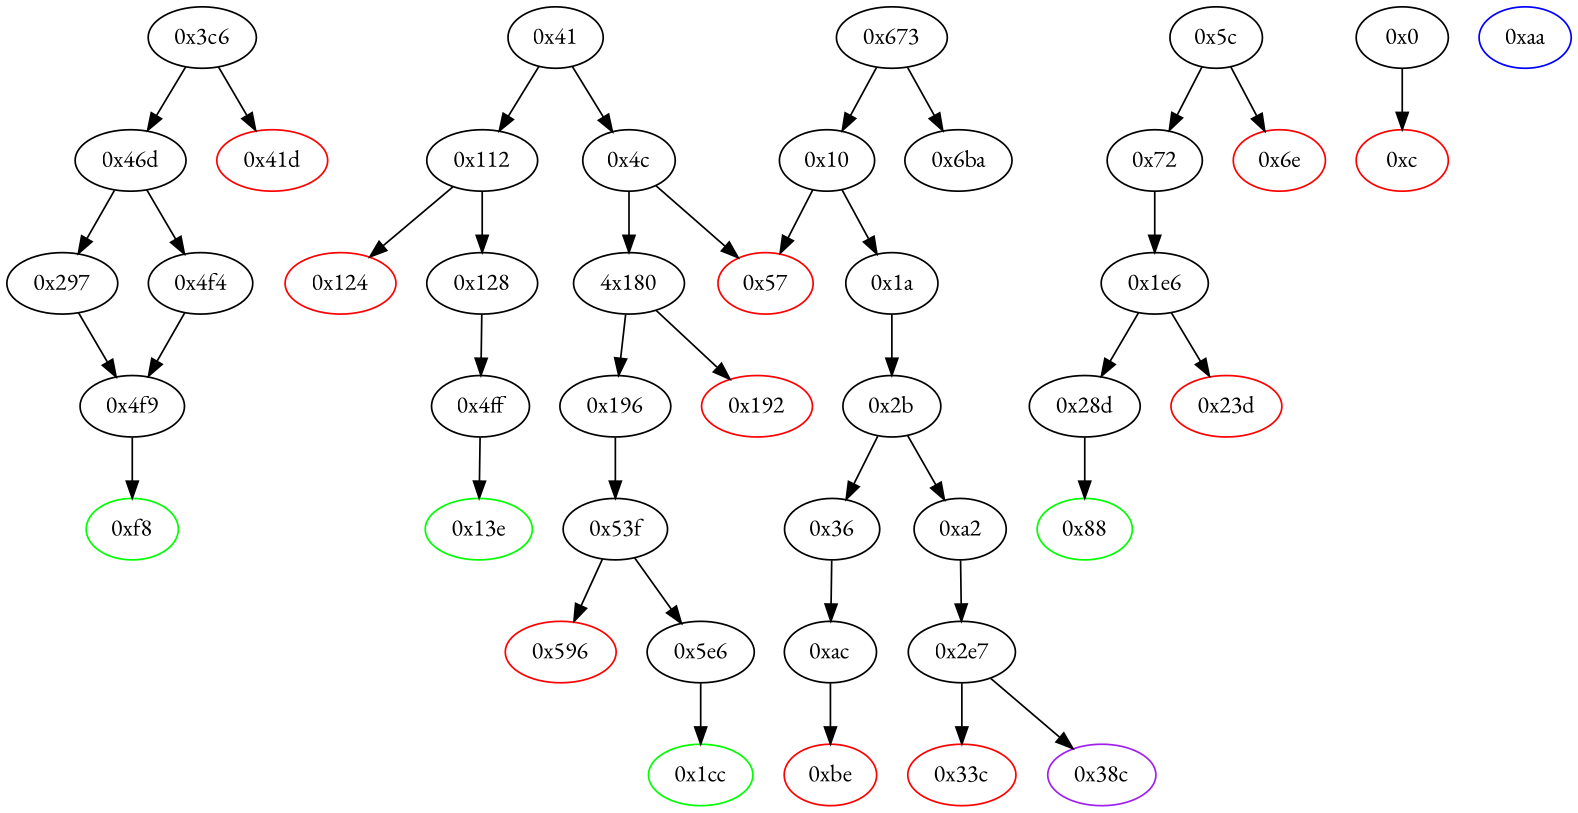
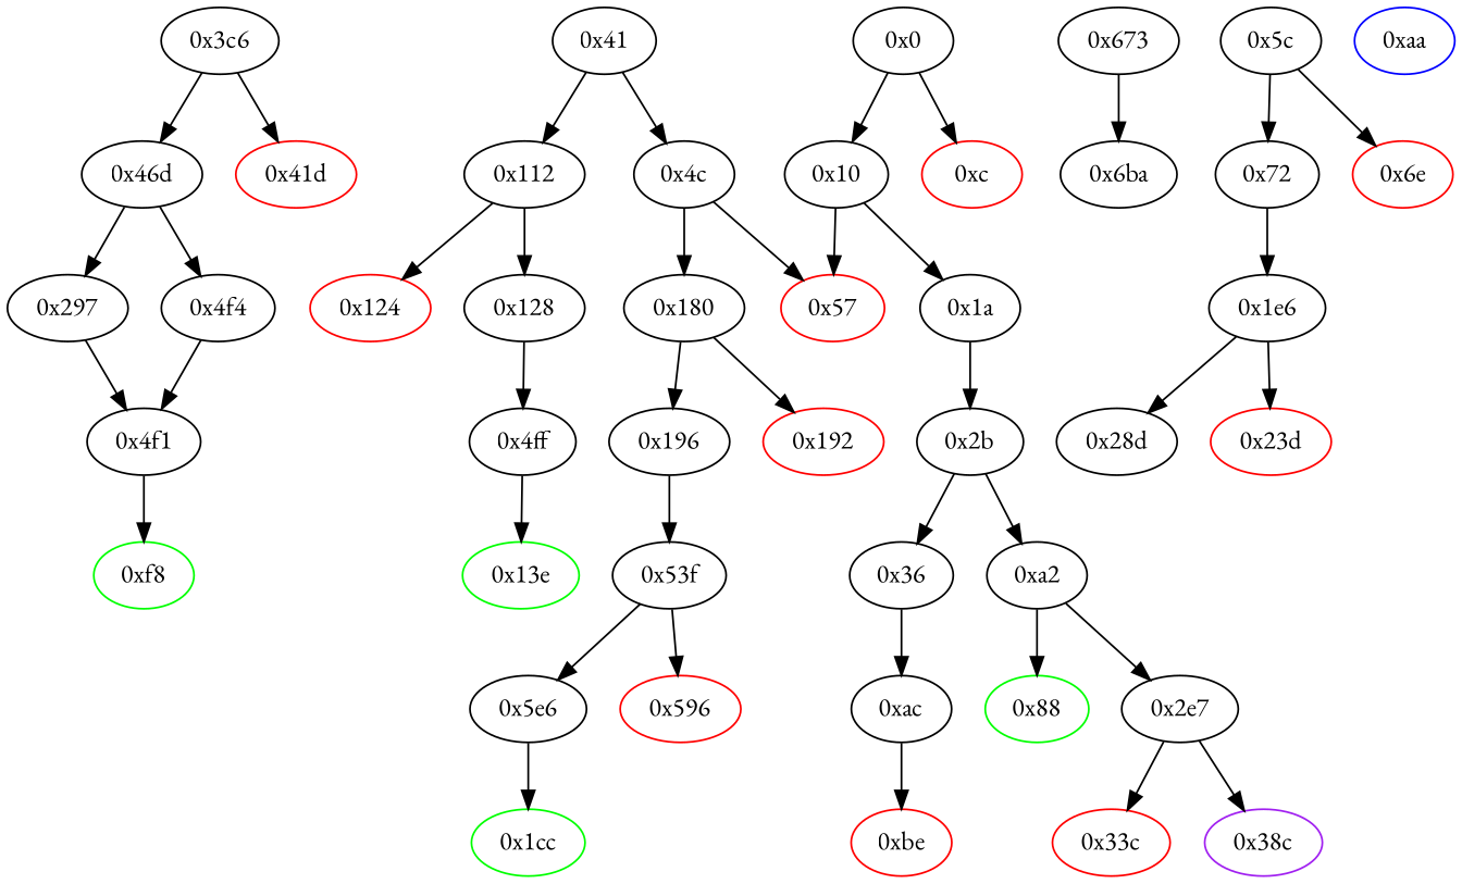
  strict digraph {
    fontname="EB Garamond"
    node [fillcolor=white fontname="EB Garamond" style=filled]
    edge [fontname="EB Garamond"]
    n1 [label="0x297"]
-   "0x4f9"
+   "0x4f9" [label="0x4f1"]
    "0xf8" [color=green]
    "0x596" [color=red]
    "0x53f"
    "0x5e6"
    "0x1cc" [color=green]
    "0x3c6"
    "0x46d"
    "0x41d" [color=red]
    "0x4f4"
    "0x673"
    "0x6ba"
    "0x2b"
    "0x36"
    "0xa2"
    "0xac"
    "0x2e7"
    "0x124" [color=red]
    "0x33c" [color=red]
    "0x38c" [color=purple]
    "0x196"
    "0x72"
    "0x1e6"
    "0x28d"
    "0x23d" [color=red]
    "0x88" [color=green]
    "0xbe" [color=red]
    "0x5c"
    "0x6e" [color=red]
    "0x13e" [color=green]
    "0x4ff"
    "0x128"
    "0x0"
    "0x10"
    "0xc" [color=red]
    "0x1a"
    "0x57" [color=red]
    "0x192" [color=red]
-   "0x180" [label="4x180"]
+   "0x180"
    "0xaa" [color=blue]
    "0x112"
    "0x41"
    "0x4c"
    n1 -> "0x4f9"
    "0x4f9" -> "0xf8"
    "0x53f" -> "0x596"
    "0x53f" -> "0x5e6"
    "0x5e6" -> "0x1cc"
    "0x3c6" -> "0x46d"
    "0x3c6" -> "0x41d"
    "0x46d" -> n1
    "0x46d" -> "0x4f4"
    "0x4f4" -> "0x4f9"
    "0x673" -> "0x6ba"
    "0x2b" -> "0x36"
    "0x2b" -> "0xa2"
    "0x36" -> "0xac"
    "0xa2" -> "0x2e7"
    "0xac" -> "0xbe"
    "0x2e7" -> "0x33c"
    "0x2e7" -> "0x38c"
    "0x196" -> "0x53f"
    "0x72" -> "0x1e6"
    "0x1e6" -> "0x28d"
    "0x1e6" -> "0x23d"
-   "0x28d" -> "0x88"
+   "0xa2" -> "0x88"
    "0x5c" -> "0x72"
    "0x5c" -> "0x6e"
    "0x4ff" -> "0x13e"
    "0x128" -> "0x4ff"
-   "0x673" -> "0x10"
+   "0x0" -> "0x10"
    "0x0" -> "0xc"
    "0x10" -> "0x1a"
    "0x10" -> "0x57"
    "0x1a" -> "0x2b"
    "0x180" -> "0x196"
    "0x180" -> "0x192"
    "0x112" -> "0x124"
    "0x112" -> "0x128"
    "0x41" -> "0x112"
    "0x41" -> "0x4c"
    "0x4c" -> "0x57"
    "0x4c" -> "0x180"
  }
